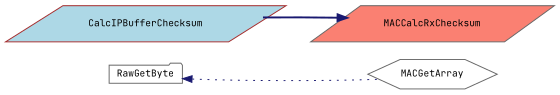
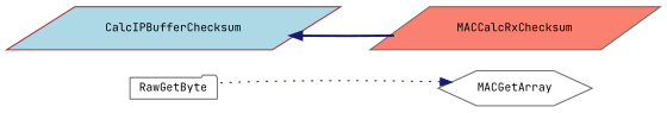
  digraph {
    fontname="JetBrains Mono"
    rankdir=LR
    node [color=gray40 fillcolor=white fontname="JetBrains Mono" fontsize=10 shape=parallelogram style=filled]
    edge [color=midnightblue dir=back fontname="JetBrains Mono" fontsize=10 labelfontname=Helvetica labelfontsize=10]
    n1 [fontcolor=black height=0.2 label=RawGetByte shape=folder width=0.4]
    n2 [height=0.2 label=MACGetArray shape=hexagon width=0.4]
    n3 [color=brown fillcolor=lightblue height=0.2 label=CalcIPBufferChecksum width=0.4]
    n4 [fillcolor=salmon height=0.2 label=MACCalcRxChecksum width=0.4]
-   n1 -> n2 [style=dotted]
-   n4 -> n3 [style=bold]
+   n2 -> n1 [style=dotted]
+   n3 -> n4 [style=bold]
  }
